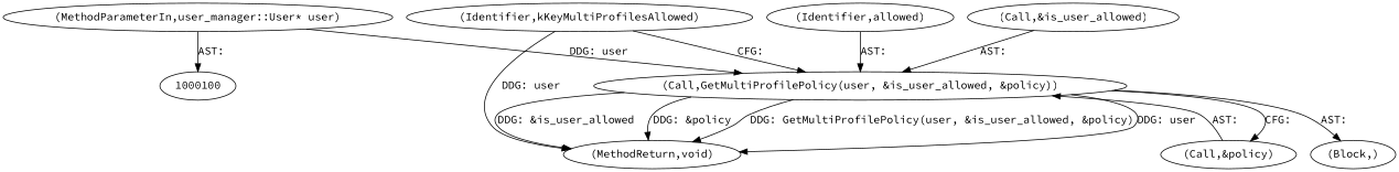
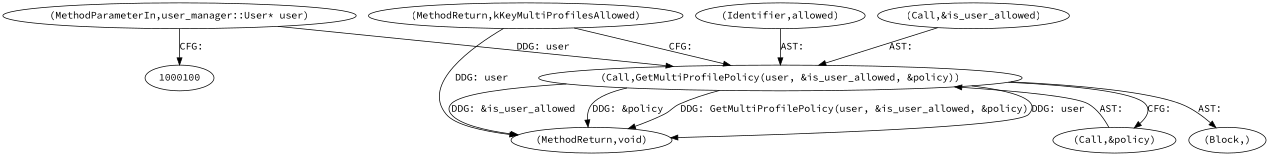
  digraph {
    fontname="Source Code Pro"
    node [fontname="Source Code Pro"]
    edge [fontname="Source Code Pro"]
    n1 [label="(Call,GetMultiProfilePolicy(user, &is_user_allowed, &policy))"]
    n2 [label="(Call,&policy)"]
    n3 [label="(Block,)"]
    n4 [label="(MethodReturn,void)"]
    n5 [label="(MethodParameterIn,user_manager::User* user)"]
    1000100
    n7 [label="(Identifier,allowed)"]
-   n8 [label="(Identifier,kKeyMultiProfilesAllowed)"]
+   n8 [label="(MethodReturn,kKeyMultiProfilesAllowed)"]
    n9 [label="(Call,&is_user_allowed)"]
    n1 -> n2 [label="CFG: "]
    n1 -> n3 [label="AST: "]
    n1 -> n4 [label="DDG: &is_user_allowed"]
    n1 -> n4 [label="DDG: &policy"]
    n1 -> n4 [label="DDG: GetMultiProfilePolicy(user, &is_user_allowed, &policy)"]
    n1 -> n4 [label="DDG: user"]
    n2 -> n1 [label="AST: "]
    n5 -> n1 [label="DDG: user"]
-   n5 -> 1000100 [label="AST: "]
+   n5 -> 1000100 [label="CFG: "]
    n7 -> n1 [label="AST: "]
    n8 -> n1 [label="CFG: "]
    n8 -> n4 [label="DDG: user"]
    n9 -> n1 [label="AST: "]
  }
